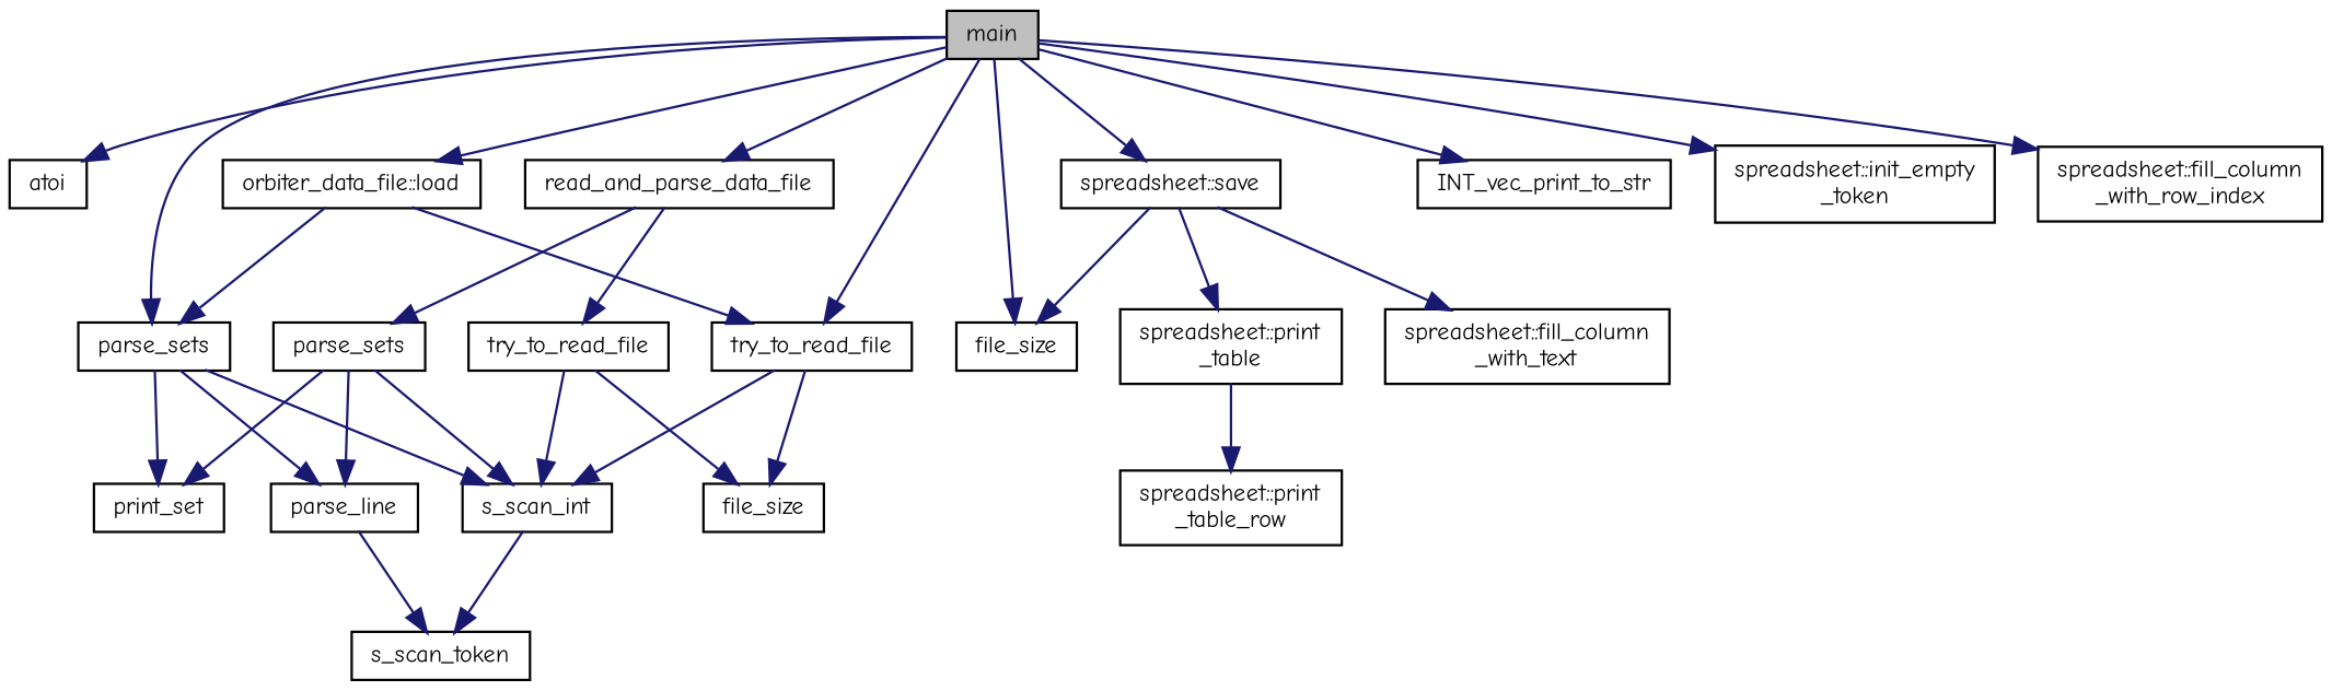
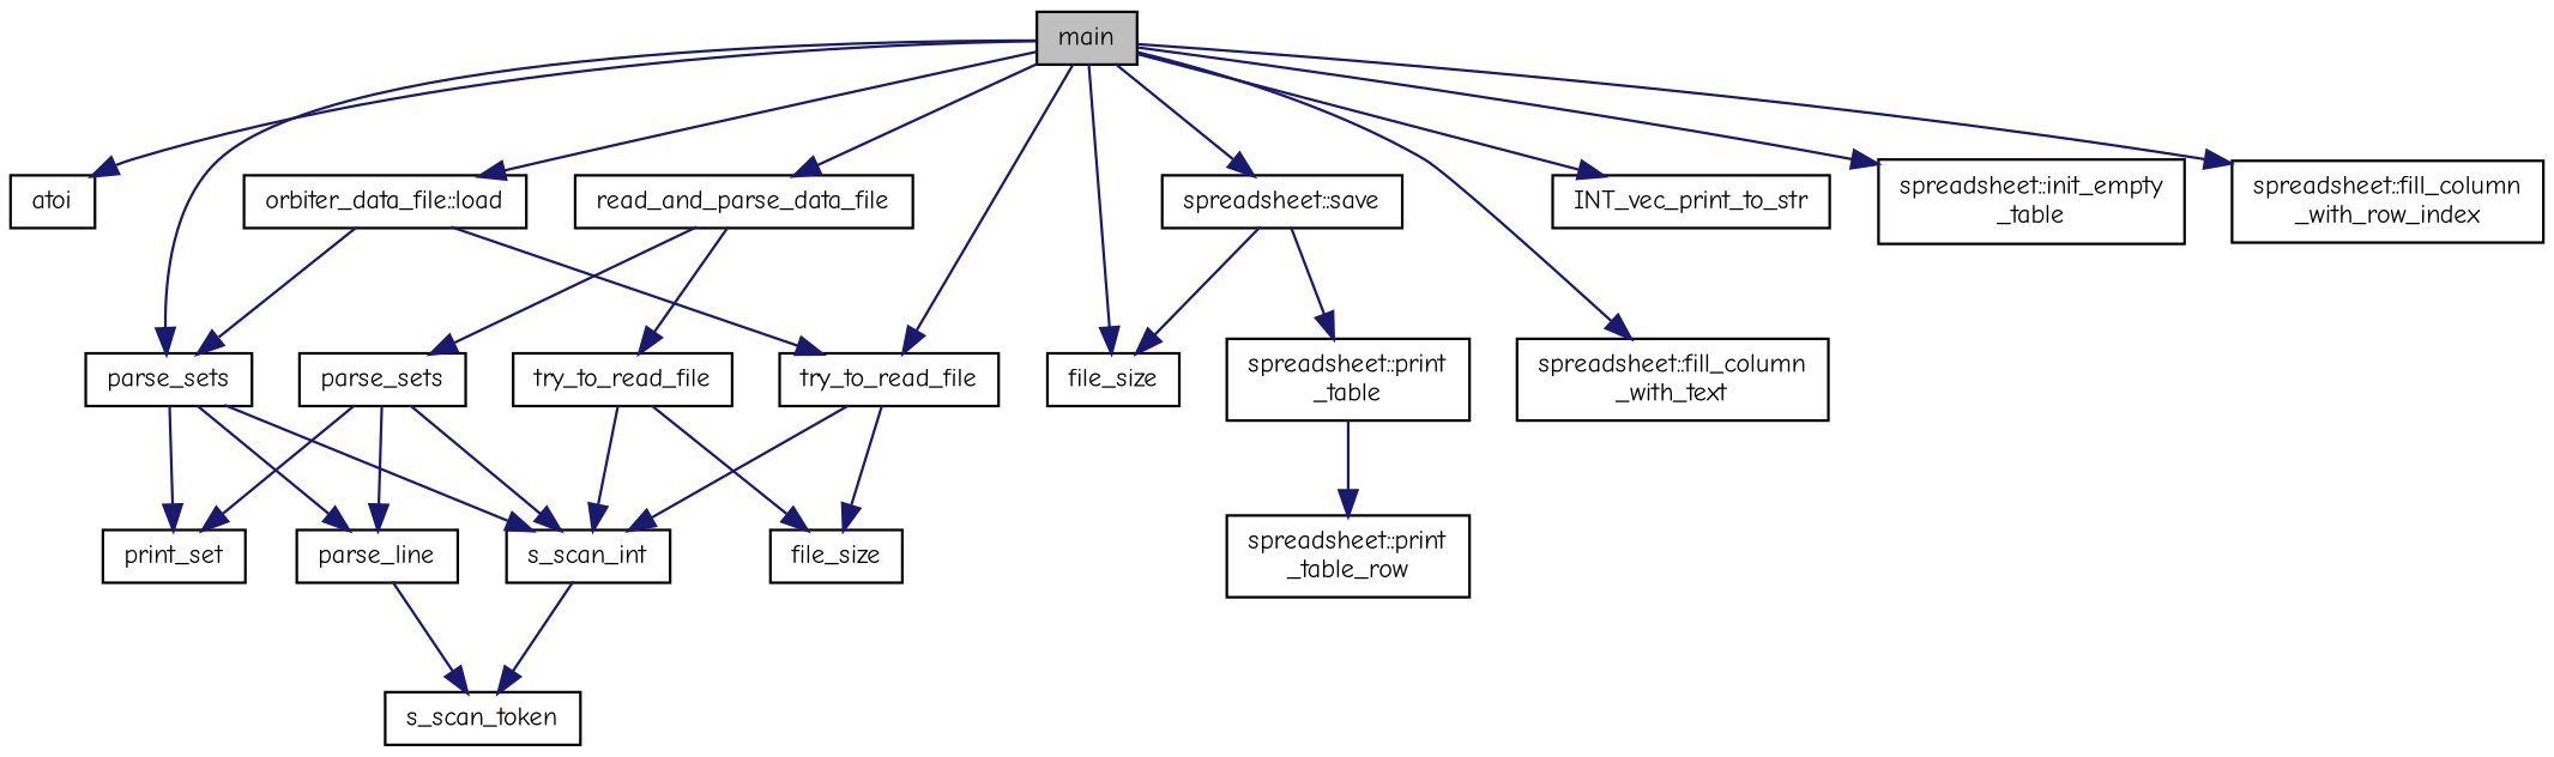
  digraph {
    fontname="Comic Neue"
    rankdir=TB
    node [color=black fillcolor=white fontname="Comic Neue" fontsize=10 shape=record style=filled]
    edge [color=midnightblue fontname="Comic Neue" fontsize=10 labelfontname=Helvetica labelfontsize=10 style=solid]
    n1 [fillcolor=grey75 fontcolor=black height=0.2 label=main width=0.4]
    n2 [height=0.2 label=atoi width=0.4]
    n3 [height=0.2 label=read_and_parse_data_file width=0.4]
    n4 [height=0.2 label=try_to_read_file width=0.4]
    n5 [height=0.2 label=parse_sets width=0.4]
    n6 [height=0.2 label=file_size width=0.4]
    n7 [height=0.2 label="orbiter_data_file::load" width=0.4]
    n8 [height=0.2 label=INT_vec_print_to_str width=0.4]
-   n9 [height=0.2 label="spreadsheet::init_empty\l_token" width=0.4]
+   n9 [height=0.2 label="spreadsheet::init_empty\l_table" width=0.4]
    n10 [height=0.2 label="spreadsheet::fill_column\l_with_row_index" width=0.4]
    n11 [height=0.2 label="spreadsheet::fill_column\l_with_text" width=0.4]
    n12 [height=0.2 label="spreadsheet::save" width=0.4]
    n13 [height=0.2 label=try_to_read_file width=0.4]
    n14 [height=0.2 label=parse_sets width=0.4]
    n15 [height=0.2 label=file_size width=0.4]
    n16 [height=0.2 label=s_scan_int width=0.4]
    n17 [height=0.2 label=parse_line width=0.4]
    n18 [height=0.2 label=print_set width=0.4]
    n19 [height=0.2 label="spreadsheet::print\l_table" width=0.4]
    n20 [height=0.2 label=s_scan_token width=0.4]
    n21 [height=0.2 label="spreadsheet::print\l_table_row" width=0.4]
    n1 -> n2
    n1 -> n3
    n1 -> n4
    n1 -> n5
    n1 -> n6
    n1 -> n7
    n1 -> n8
    n1 -> n9
    n1 -> n10
-   n12 -> n11
+   n1 -> n11
    n1 -> n12
    n3 -> n13
    n3 -> n14
    n4 -> n15
    n4 -> n16
    n5 -> n16
    n5 -> n17
    n5 -> n18
    n7 -> n4
    n7 -> n5
    n12 -> n6
    n12 -> n19
    n13 -> n15
    n13 -> n16
    n14 -> n16
    n14 -> n17
    n14 -> n18
    n16 -> n20
    n17 -> n20
    n19 -> n21
  }
